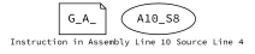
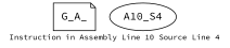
  digraph {
    fontsize=10
    label="Instruction in Assembly Line 10 Source Line 4"
    fontname="Source Code Pro"
    node [fontname="Source Code Pro"]
    G_A_ [shape=note]
-   A10_S4 [shape=ellipse label=A10_S8]
+   A10_S4 [shape=ellipse]
  }
